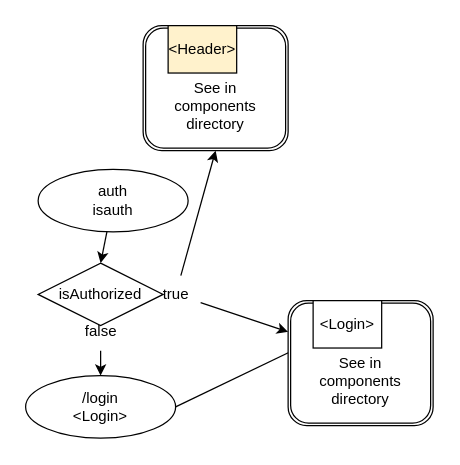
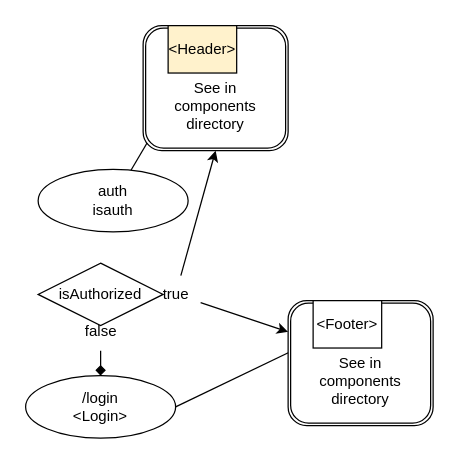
  <mxCell id="0" />
  <mxCell id="1" parent="0" />
- <mxCell id="2" style="edgeStyle=none;html=1;entryX=0.5;entryY=0;entryDx=0;entryDy=0;" edge="1" parent="1" source="3" target="7"><mxGeometry relative="1" as="geometry" /></mxCell>
+ <mxCell id="2" style="edgeStyle=none;html=1;" edge="1" parent="1" source="3" target="18"><mxGeometry relative="1" as="geometry" /></mxCell>
  <mxCell id="3" value="auth&lt;br&gt;isauth" style="ellipse;whiteSpace=wrap;html=1;" parent="1" vertex="1"><mxGeometry x="30" y="135" width="120" height="50" as="geometry" /></mxCell>
  <mxCell id="4" style="edgeStyle=none;html=1;exitX=1;exitY=0.5;exitDx=0;exitDy=0;" edge="1" parent="1" source="5" target="15"><mxGeometry relative="1" as="geometry" /></mxCell>
  <mxCell id="5" value="/login&lt;br&gt;&amp;lt;Login&amp;gt;" style="ellipse;whiteSpace=wrap;html=1;dashed=0;" parent="1" vertex="1"><mxGeometry x="20" y="300" width="120" height="50" as="geometry" /></mxCell>
  <mxCell id="6" value="" style="group" vertex="1" connectable="0" parent="1"><mxGeometry x="30" y="210" width="130" height="70" as="geometry" /></mxCell>
  <mxCell id="7" value="isAuthorized" style="rhombus;whiteSpace=wrap;html=1;" vertex="1" parent="6"><mxGeometry width="100" height="50" as="geometry" /></mxCell>
  <mxCell id="8" value="false" style="text;html=1;align=center;verticalAlign=middle;resizable=0;points=[];autosize=1;strokeColor=none;fillColor=none;" vertex="1" parent="6"><mxGeometry x="25" y="40" width="50" height="30" as="geometry" /></mxCell>
  <mxCell id="9" value="true" style="text;html=1;align=center;verticalAlign=middle;resizable=0;points=[];autosize=1;strokeColor=none;fillColor=none;" vertex="1" parent="6"><mxGeometry x="90" y="10" width="40" height="30" as="geometry" /></mxCell>
- <mxCell id="10" style="edgeStyle=none;html=1;" edge="1" parent="1" source="8" target="5"><mxGeometry relative="1" as="geometry" /></mxCell>
+ <mxCell id="10" style="edgeStyle=none;html=1;endArrow=diamond;" edge="1" parent="1" source="8" target="5"><mxGeometry relative="1" as="geometry" /></mxCell>
  <mxCell id="11" style="edgeStyle=none;html=1;entryX=0;entryY=0.25;entryDx=0;entryDy=0;" edge="1" parent="1" source="9" target="14"><mxGeometry relative="1" as="geometry"><mxPoint x="220" y="280" as="targetPoint" /></mxGeometry></mxCell>
  <mxCell id="12" value="" style="edgeStyle=none;html=1;entryX=0.5;entryY=1;entryDx=0;entryDy=0;" edge="1" parent="1" source="9" target="17"><mxGeometry relative="1" as="geometry"><mxPoint x="182.5" y="160" as="targetPoint" /></mxGeometry></mxCell>
  <mxCell id="13" value="" style="group" vertex="1" connectable="0" parent="1"><mxGeometry x="230" y="240" width="116" height="100" as="geometry" /></mxCell>
  <mxCell id="14" value="&lt;br&gt;&lt;br&gt;See in&lt;br&gt;components&lt;br&gt;directory" style="shape=ext;double=1;rounded=1;whiteSpace=wrap;html=1;" vertex="1" parent="13"><mxGeometry width="116" height="100" as="geometry" /></mxCell>
- <mxCell id="15" value="&amp;lt;Login&amp;gt;" style="rounded=0;whiteSpace=wrap;html=1;" vertex="1" parent="13"><mxGeometry x="20" width="54.84" height="37.92" as="geometry" /></mxCell>
+ <mxCell id="15" value="&amp;lt;Footer&amp;gt;" style="rounded=0;whiteSpace=wrap;html=1;" vertex="1" parent="13"><mxGeometry x="20" width="54.84" height="37.92" as="geometry" /></mxCell>
  <mxCell id="16" value="" style="group" vertex="1" connectable="0" parent="1"><mxGeometry x="114" y="20" width="116" height="100" as="geometry" /></mxCell>
  <mxCell id="17" value="&lt;br&gt;&lt;br&gt;See in&lt;br&gt;components&lt;br&gt;directory" style="shape=ext;double=1;rounded=1;whiteSpace=wrap;html=1;" vertex="1" parent="16"><mxGeometry width="116" height="100" as="geometry" /></mxCell>
  <mxCell id="18" value="&amp;lt;Header&amp;gt;" style="rounded=0;whiteSpace=wrap;html=1;fillColor=#fff2cc;" vertex="1" parent="16"><mxGeometry x="20" width="54.84" height="37.92" as="geometry" /></mxCell>
